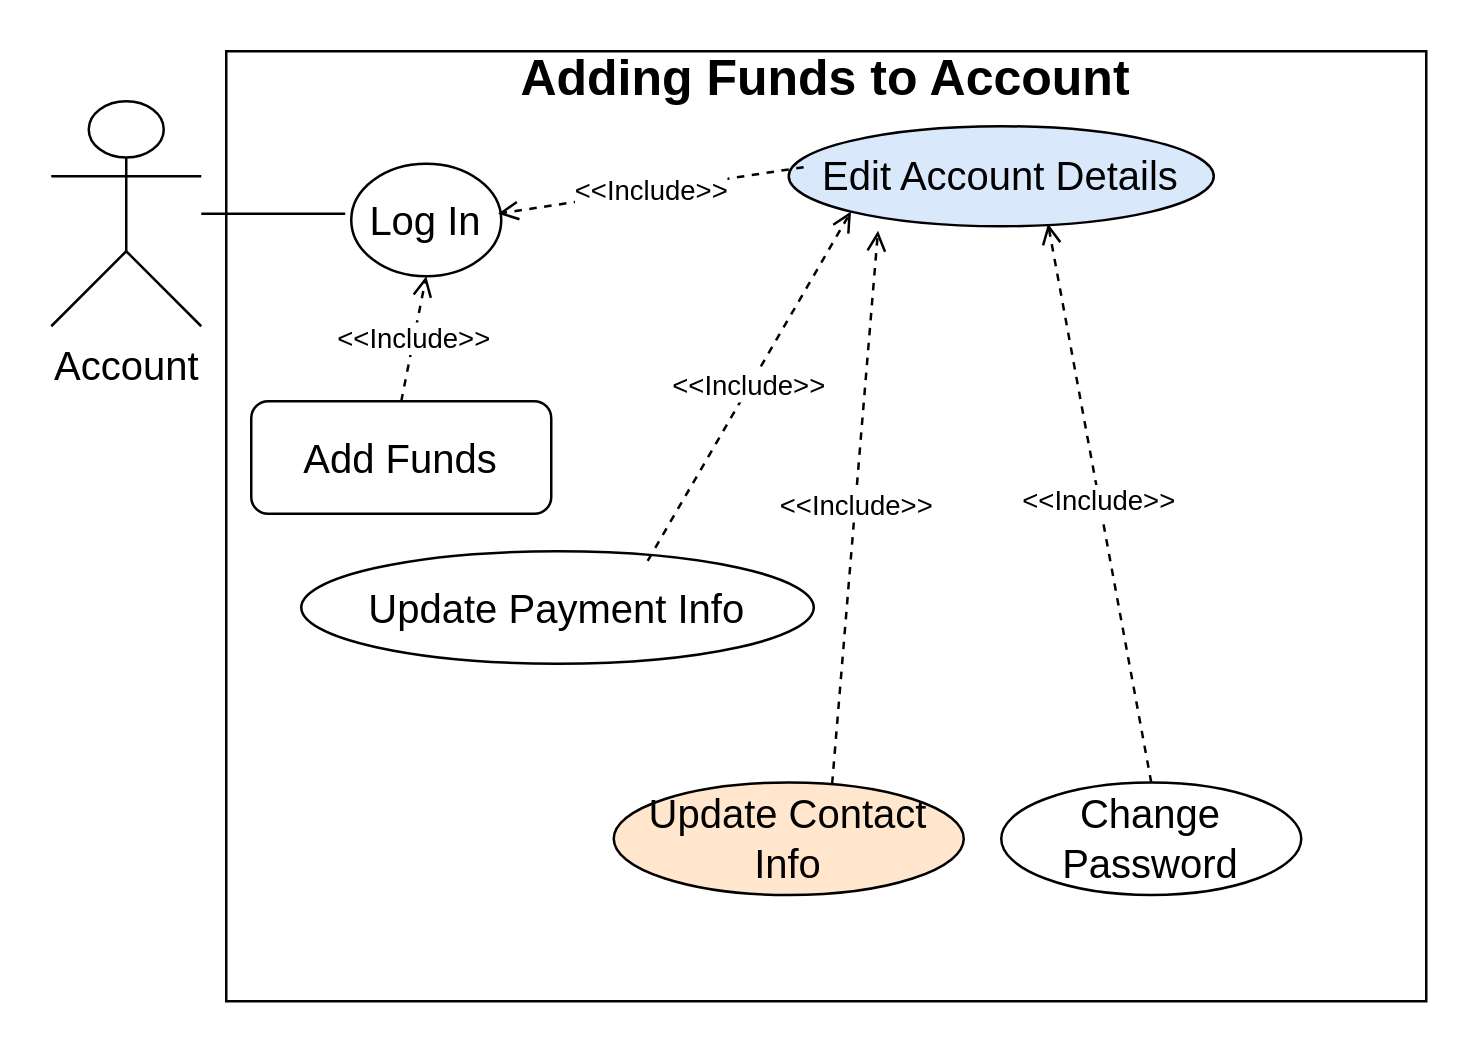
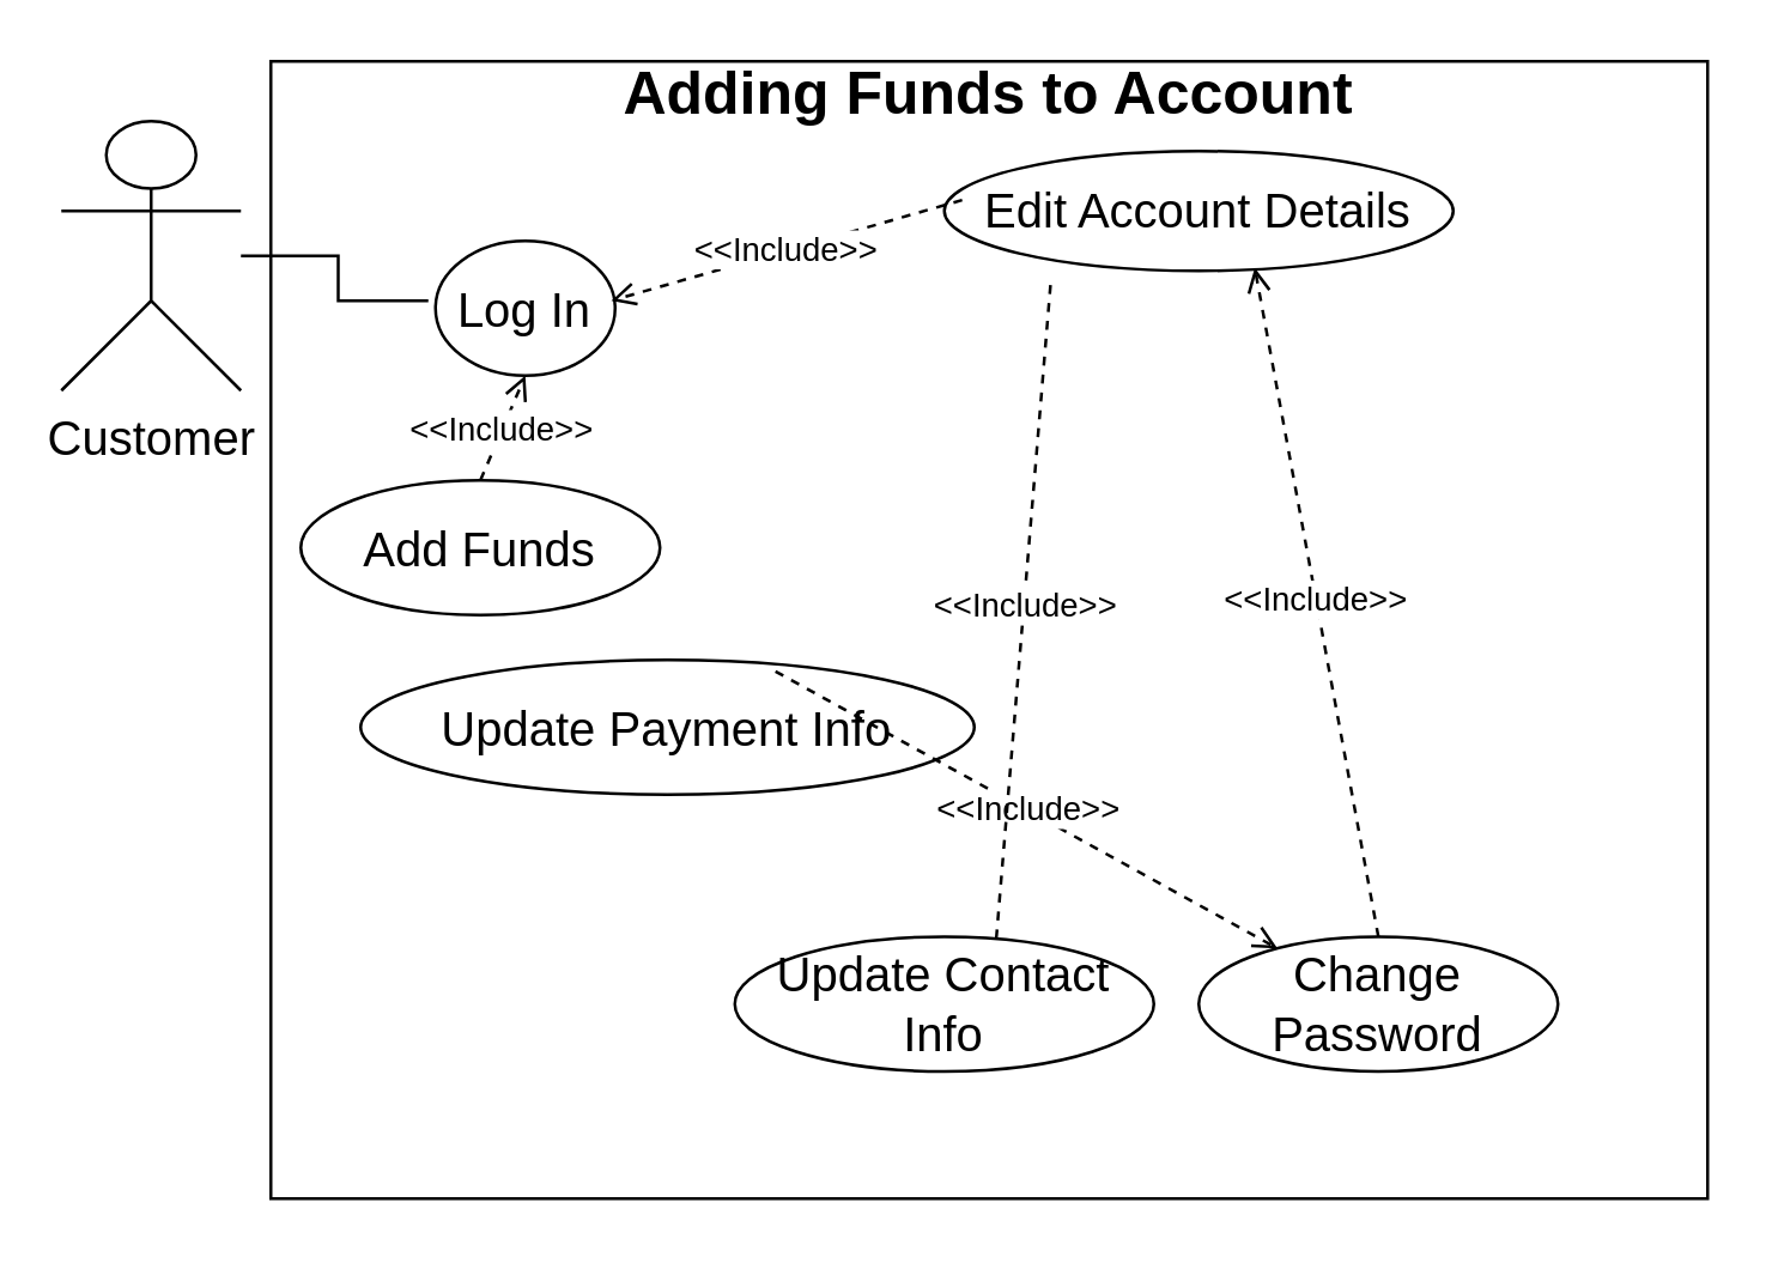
  <mxCell id="0" />
  <mxCell id="1" parent="0" />
  <mxCell id="2" value="" style="rounded=0;whiteSpace=wrap;html=1;" parent="1" vertex="1"><mxGeometry x="90" y="20" width="480" height="380" as="geometry" /></mxCell>
  <mxCell id="3" value="&lt;font style=&quot;font-size: 20px&quot;&gt;Adding Funds to Account&lt;br&gt;&lt;/font&gt;" style="text;html=1;strokeColor=none;fillColor=none;align=center;verticalAlign=middle;whiteSpace=wrap;rounded=0;fontStyle=1" parent="1" vertex="1"><mxGeometry x="203.91" y="20" width="252.18" height="20" as="geometry" /></mxCell>
  <mxCell id="4" style="edgeStyle=orthogonalEdgeStyle;rounded=0;orthogonalLoop=1;jettySize=auto;html=1;entryX=-0.04;entryY=0.445;entryDx=0;entryDy=0;entryPerimeter=0;endArrow=none;endFill=0;" parent="1" source="5" target="6" edge="1"><mxGeometry relative="1" as="geometry" /></mxCell>
- <mxCell id="5" value="&lt;font style=&quot;font-size: 16px&quot;&gt;Account&lt;/font&gt;" style="shape=umlActor;verticalLabelPosition=bottom;verticalAlign=top;html=1;outlineConnect=0;" parent="1" vertex="1"><mxGeometry x="20" y="40" width="60" height="90" as="geometry" /></mxCell>
- <mxCell id="6" value="&lt;font style=&quot;font-size: 16px&quot;&gt;Log In&lt;/font&gt;" style="ellipse;whiteSpace=wrap;html=1;" parent="1" vertex="1"><mxGeometry x="140" y="65" width="60" height="45" as="geometry" /></mxCell>
+ <mxCell id="5" value="&lt;font style=&quot;font-size: 16px&quot;&gt;Customer&lt;/font&gt;" style="shape=umlActor;verticalLabelPosition=bottom;verticalAlign=top;html=1;outlineConnect=0;" parent="1" vertex="1"><mxGeometry x="20" y="40" width="60" height="90" as="geometry" /></mxCell>
+ <mxCell id="6" value="&lt;font style=&quot;font-size: 16px&quot;&gt;Log In&lt;/font&gt;" style="ellipse;whiteSpace=wrap;html=1;" parent="1" vertex="1"><mxGeometry x="145" y="80" width="60" height="45" as="geometry" /></mxCell>
  <mxCell id="7" value="&lt;font style=&quot;font-size: 16px&quot;&gt;Change Password&lt;/font&gt;" style="ellipse;whiteSpace=wrap;html=1;" parent="1" vertex="1"><mxGeometry x="400" y="312.5" width="120" height="45" as="geometry" /></mxCell>
  <mxCell id="8" value="&amp;lt;&amp;lt;Include&amp;gt;&amp;gt;" style="rounded=0;orthogonalLoop=1;jettySize=auto;html=1;exitX=0.5;exitY=0;exitDx=0;exitDy=0;entryX=0.5;entryY=1;entryDx=0;entryDy=0;endArrow=open;endFill=0;dashed=1;" parent="1" source="9" target="6" edge="1"><mxGeometry relative="1" as="geometry" /></mxCell>
- <mxCell id="9" value="&lt;font style=&quot;font-size: 16px&quot;&gt;Add Funds&lt;/font&gt;" style="whiteSpace=wrap;html=1;rounded=1;" parent="1" vertex="1"><mxGeometry x="100" y="160" width="120" height="45" as="geometry" /></mxCell>
- <mxCell id="10" value="&lt;font style=&quot;font-size: 16px&quot;&gt;Edit Account Details&lt;/font&gt;" style="ellipse;whiteSpace=wrap;html=1;fillColor=#dae8fc;" parent="1" vertex="1"><mxGeometry x="315" y="50" width="170" height="40" as="geometry" /></mxCell>
+ <mxCell id="9" value="&lt;font style=&quot;font-size: 16px&quot;&gt;Add Funds&lt;/font&gt;" style="ellipse;whiteSpace=wrap;html=1;" parent="1" vertex="1"><mxGeometry x="100" y="160" width="120" height="45" as="geometry" /></mxCell>
+ <mxCell id="10" value="&lt;font style=&quot;font-size: 16px&quot;&gt;Edit Account Details&lt;/font&gt;" style="ellipse;whiteSpace=wrap;html=1;" parent="1" vertex="1"><mxGeometry x="315" y="50" width="170" height="40" as="geometry" /></mxCell>
  <mxCell id="11" value="&lt;span style=&quot;font-size: 16px&quot;&gt;Update Payment Info&lt;/span&gt;" style="ellipse;whiteSpace=wrap;html=1;" parent="1" vertex="1"><mxGeometry x="120" y="220" width="205" height="45" as="geometry" /></mxCell>
  <mxCell id="12" value="&amp;lt;&amp;lt;Include&amp;gt;&amp;gt;" style="rounded=0;orthogonalLoop=1;jettySize=auto;html=1;exitX=0.5;exitY=0;exitDx=0;exitDy=0;endArrow=open;endFill=0;dashed=1;entryX=0.61;entryY=0.975;entryDx=0;entryDy=0;entryPerimeter=0;" parent="1" source="7" target="10" edge="1"><mxGeometry relative="1" as="geometry"><mxPoint x="329.8" y="295" as="sourcePoint" /><mxPoint x="329.8" y="250" as="targetPoint" /></mxGeometry></mxCell>
  <mxCell id="13" value="&amp;lt;&amp;lt;Include&amp;gt;&amp;gt;" style="rounded=0;orthogonalLoop=1;jettySize=auto;html=1;exitX=0.035;exitY=0.409;exitDx=0;exitDy=0;entryX=0.979;entryY=0.444;entryDx=0;entryDy=0;endArrow=open;endFill=0;dashed=1;exitPerimeter=0;entryPerimeter=0;" parent="1" source="10" target="6" edge="1"><mxGeometry relative="1" as="geometry"><mxPoint x="380" y="300" as="sourcePoint" /><mxPoint x="410" y="250" as="targetPoint" /></mxGeometry></mxCell>
- <mxCell id="14" value="&amp;lt;&amp;lt;Include&amp;gt;&amp;gt;" style="rounded=0;orthogonalLoop=1;jettySize=auto;html=1;exitX=0.676;exitY=0.085;exitDx=0;exitDy=0;entryX=0;entryY=1;entryDx=0;entryDy=0;endArrow=open;endFill=0;dashed=1;exitPerimeter=0;" parent="1" source="11" target="10" edge="1"><mxGeometry relative="1" as="geometry"><mxPoint x="270" y="408.4" as="sourcePoint" /><mxPoint x="271.2" y="340" as="targetPoint" /></mxGeometry></mxCell>
- <mxCell id="15" value="&lt;font style=&quot;font-size: 16px&quot;&gt;Update Contact Info&lt;/font&gt;" style="ellipse;whiteSpace=wrap;html=1;fillColor=#ffe6cc;" parent="1" vertex="1"><mxGeometry x="245" y="312.5" width="140" height="45" as="geometry" /></mxCell>
- <mxCell id="16" value="&amp;lt;&amp;lt;Include&amp;gt;&amp;gt;" style="rounded=0;orthogonalLoop=1;jettySize=auto;html=1;exitX=0.624;exitY=0.011;exitDx=0;exitDy=0;entryX=0.21;entryY=1.046;entryDx=0;entryDy=0;endArrow=open;endFill=0;dashed=1;exitPerimeter=0;entryPerimeter=0;" parent="1" source="15" target="10" edge="1"><mxGeometry relative="1" as="geometry"><mxPoint x="311.4" y="343.825" as="sourcePoint" /><mxPoint x="255.44" y="118.605" as="targetPoint" /></mxGeometry></mxCell>
+ <mxCell id="14" value="&amp;lt;&amp;lt;Include&amp;gt;&amp;gt;" style="rounded=0;orthogonalLoop=1;jettySize=auto;html=1;exitX=0.676;exitY=0.085;exitDx=0;exitDy=0;endArrow=open;endFill=0;dashed=1;exitPerimeter=0;" parent="1" source="11" target="7" edge="1"><mxGeometry relative="1" as="geometry"><mxPoint x="270" y="408.4" as="sourcePoint" /><mxPoint x="271.2" y="340" as="targetPoint" /></mxGeometry></mxCell>
+ <mxCell id="15" value="&lt;font style=&quot;font-size: 16px&quot;&gt;Update Contact Info&lt;/font&gt;" style="ellipse;whiteSpace=wrap;html=1;" parent="1" vertex="1"><mxGeometry x="245" y="312.5" width="140" height="45" as="geometry" /></mxCell>
+ <mxCell id="16" value="&amp;lt;&amp;lt;Include&amp;gt;&amp;gt;" style="rounded=0;orthogonalLoop=1;jettySize=auto;html=1;exitX=0.624;exitY=0.011;exitDx=0;exitDy=0;entryX=0.21;entryY=1.046;entryDx=0;entryDy=0;endArrow=none;endFill=0;dashed=1;exitPerimeter=0;entryPerimeter=0;" parent="1" source="15" target="10" edge="1"><mxGeometry relative="1" as="geometry"><mxPoint x="311.4" y="343.825" as="sourcePoint" /><mxPoint x="255.44" y="118.605" as="targetPoint" /></mxGeometry></mxCell>
